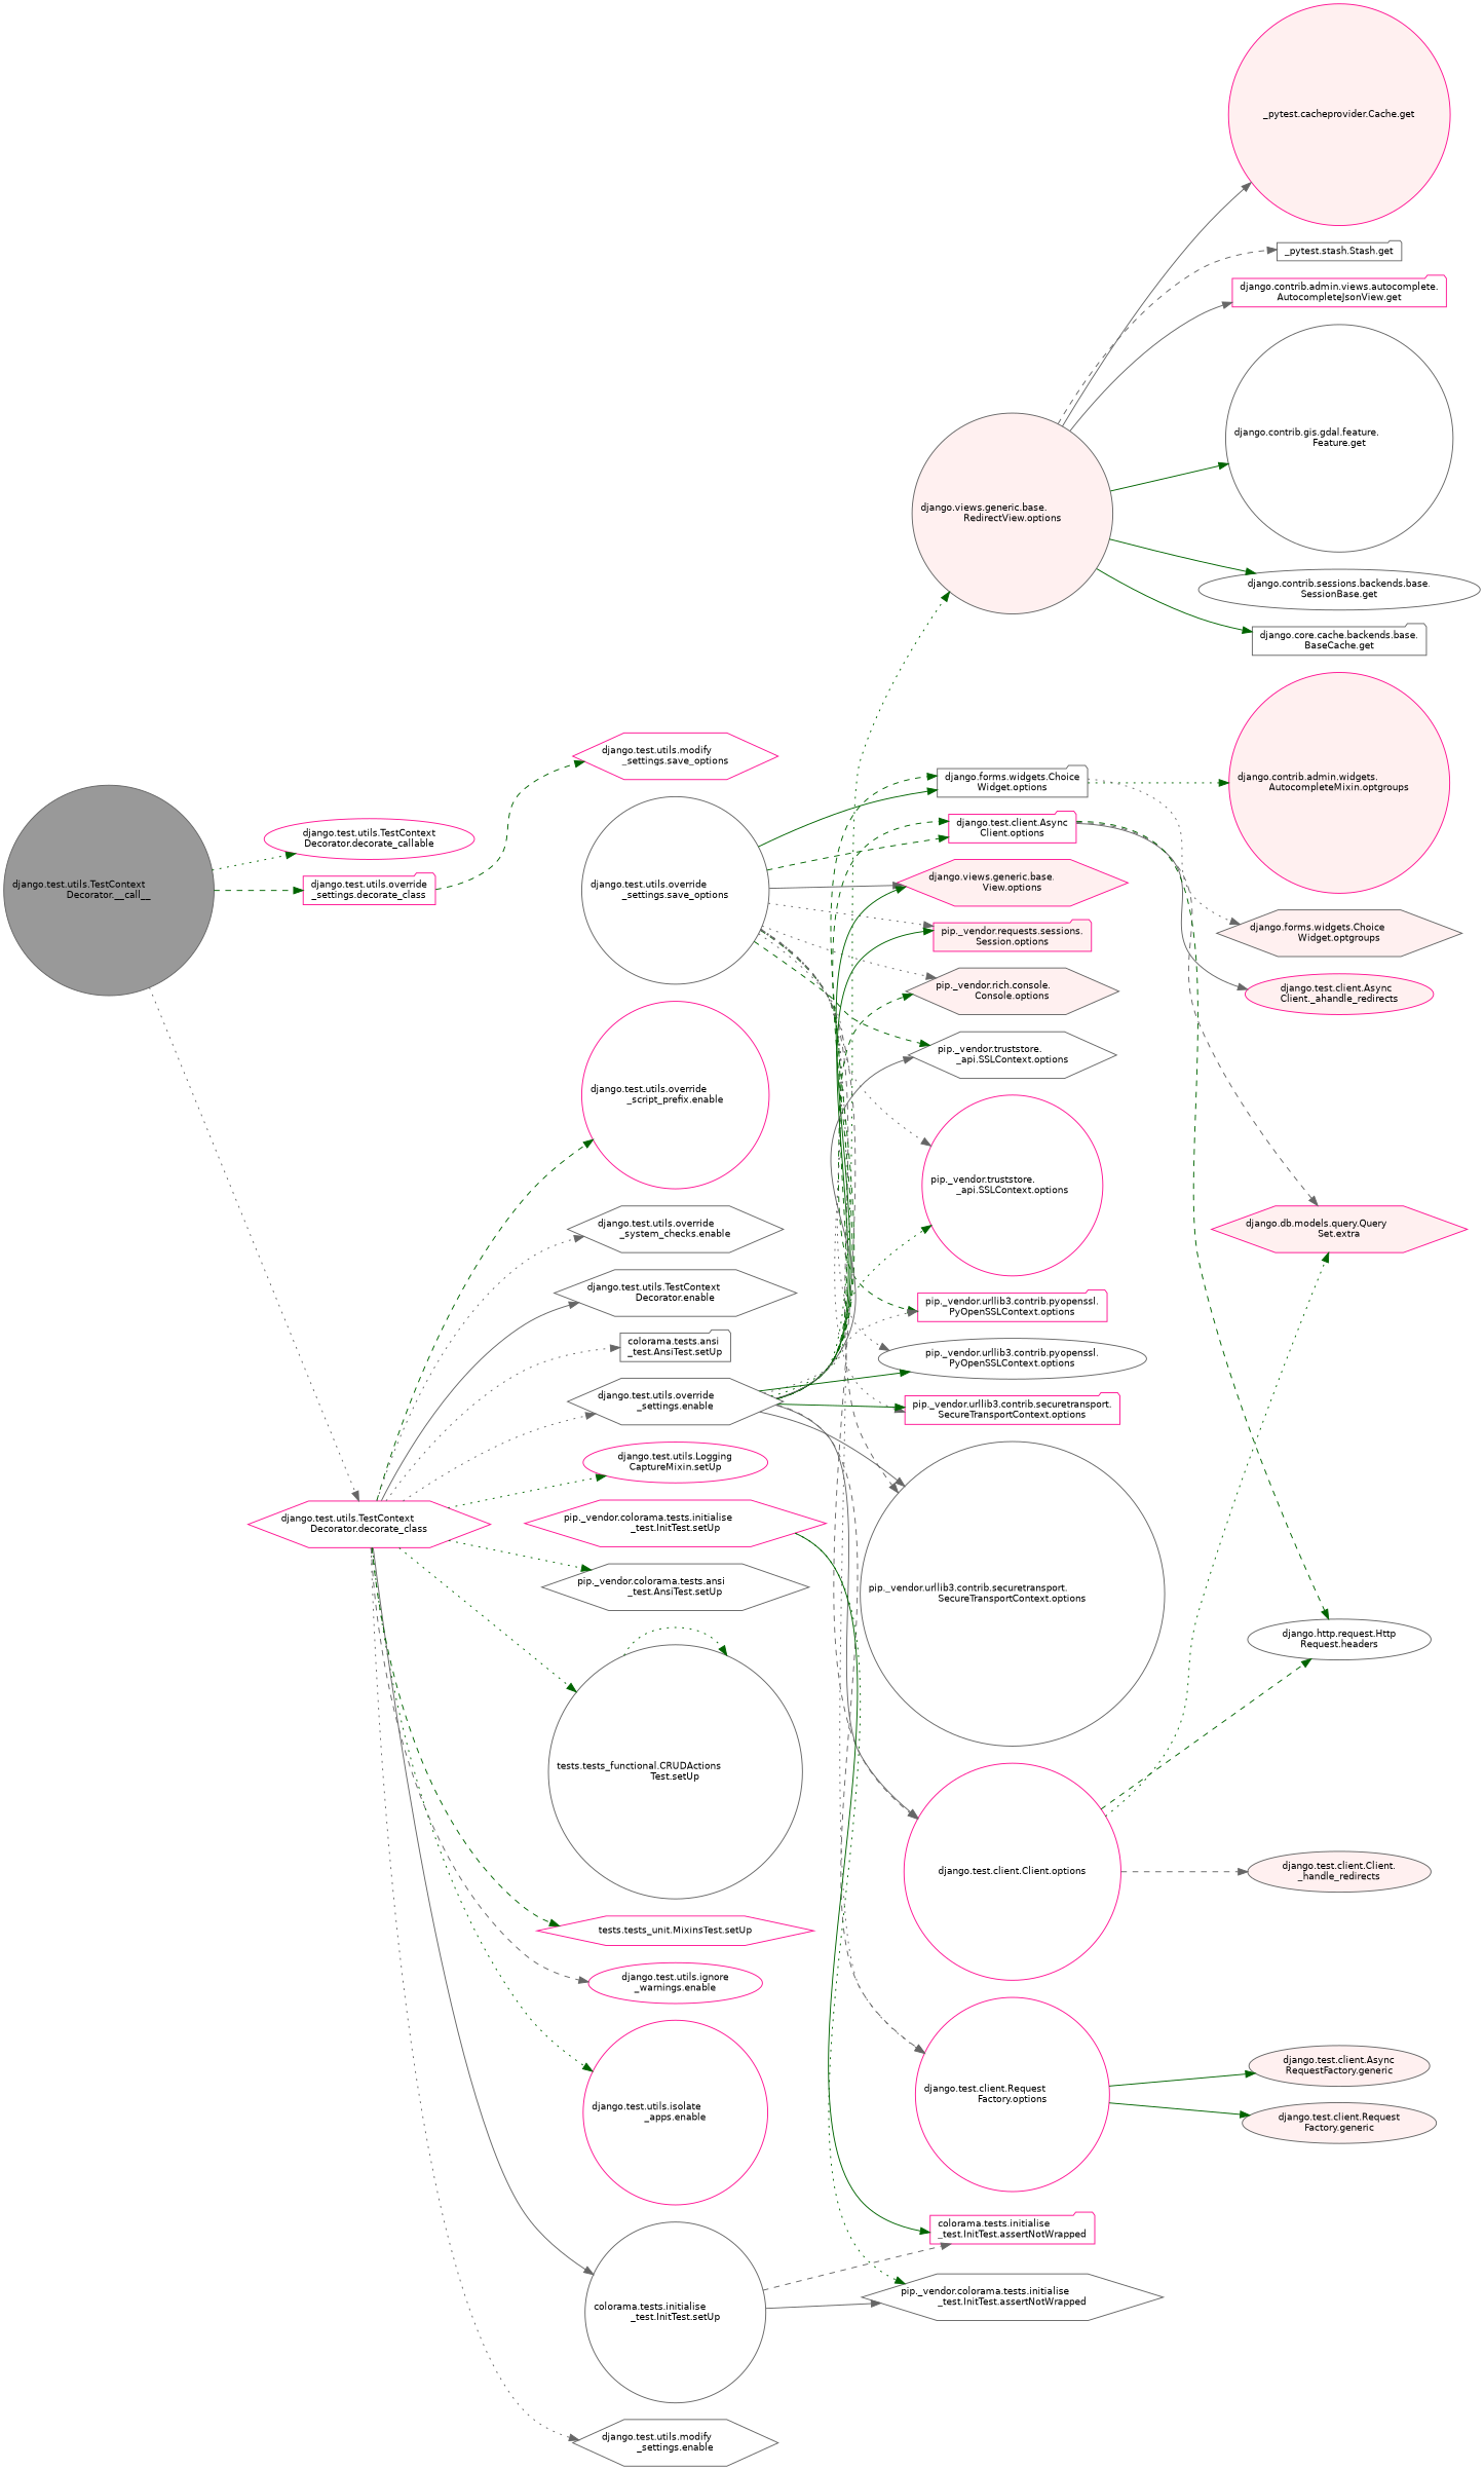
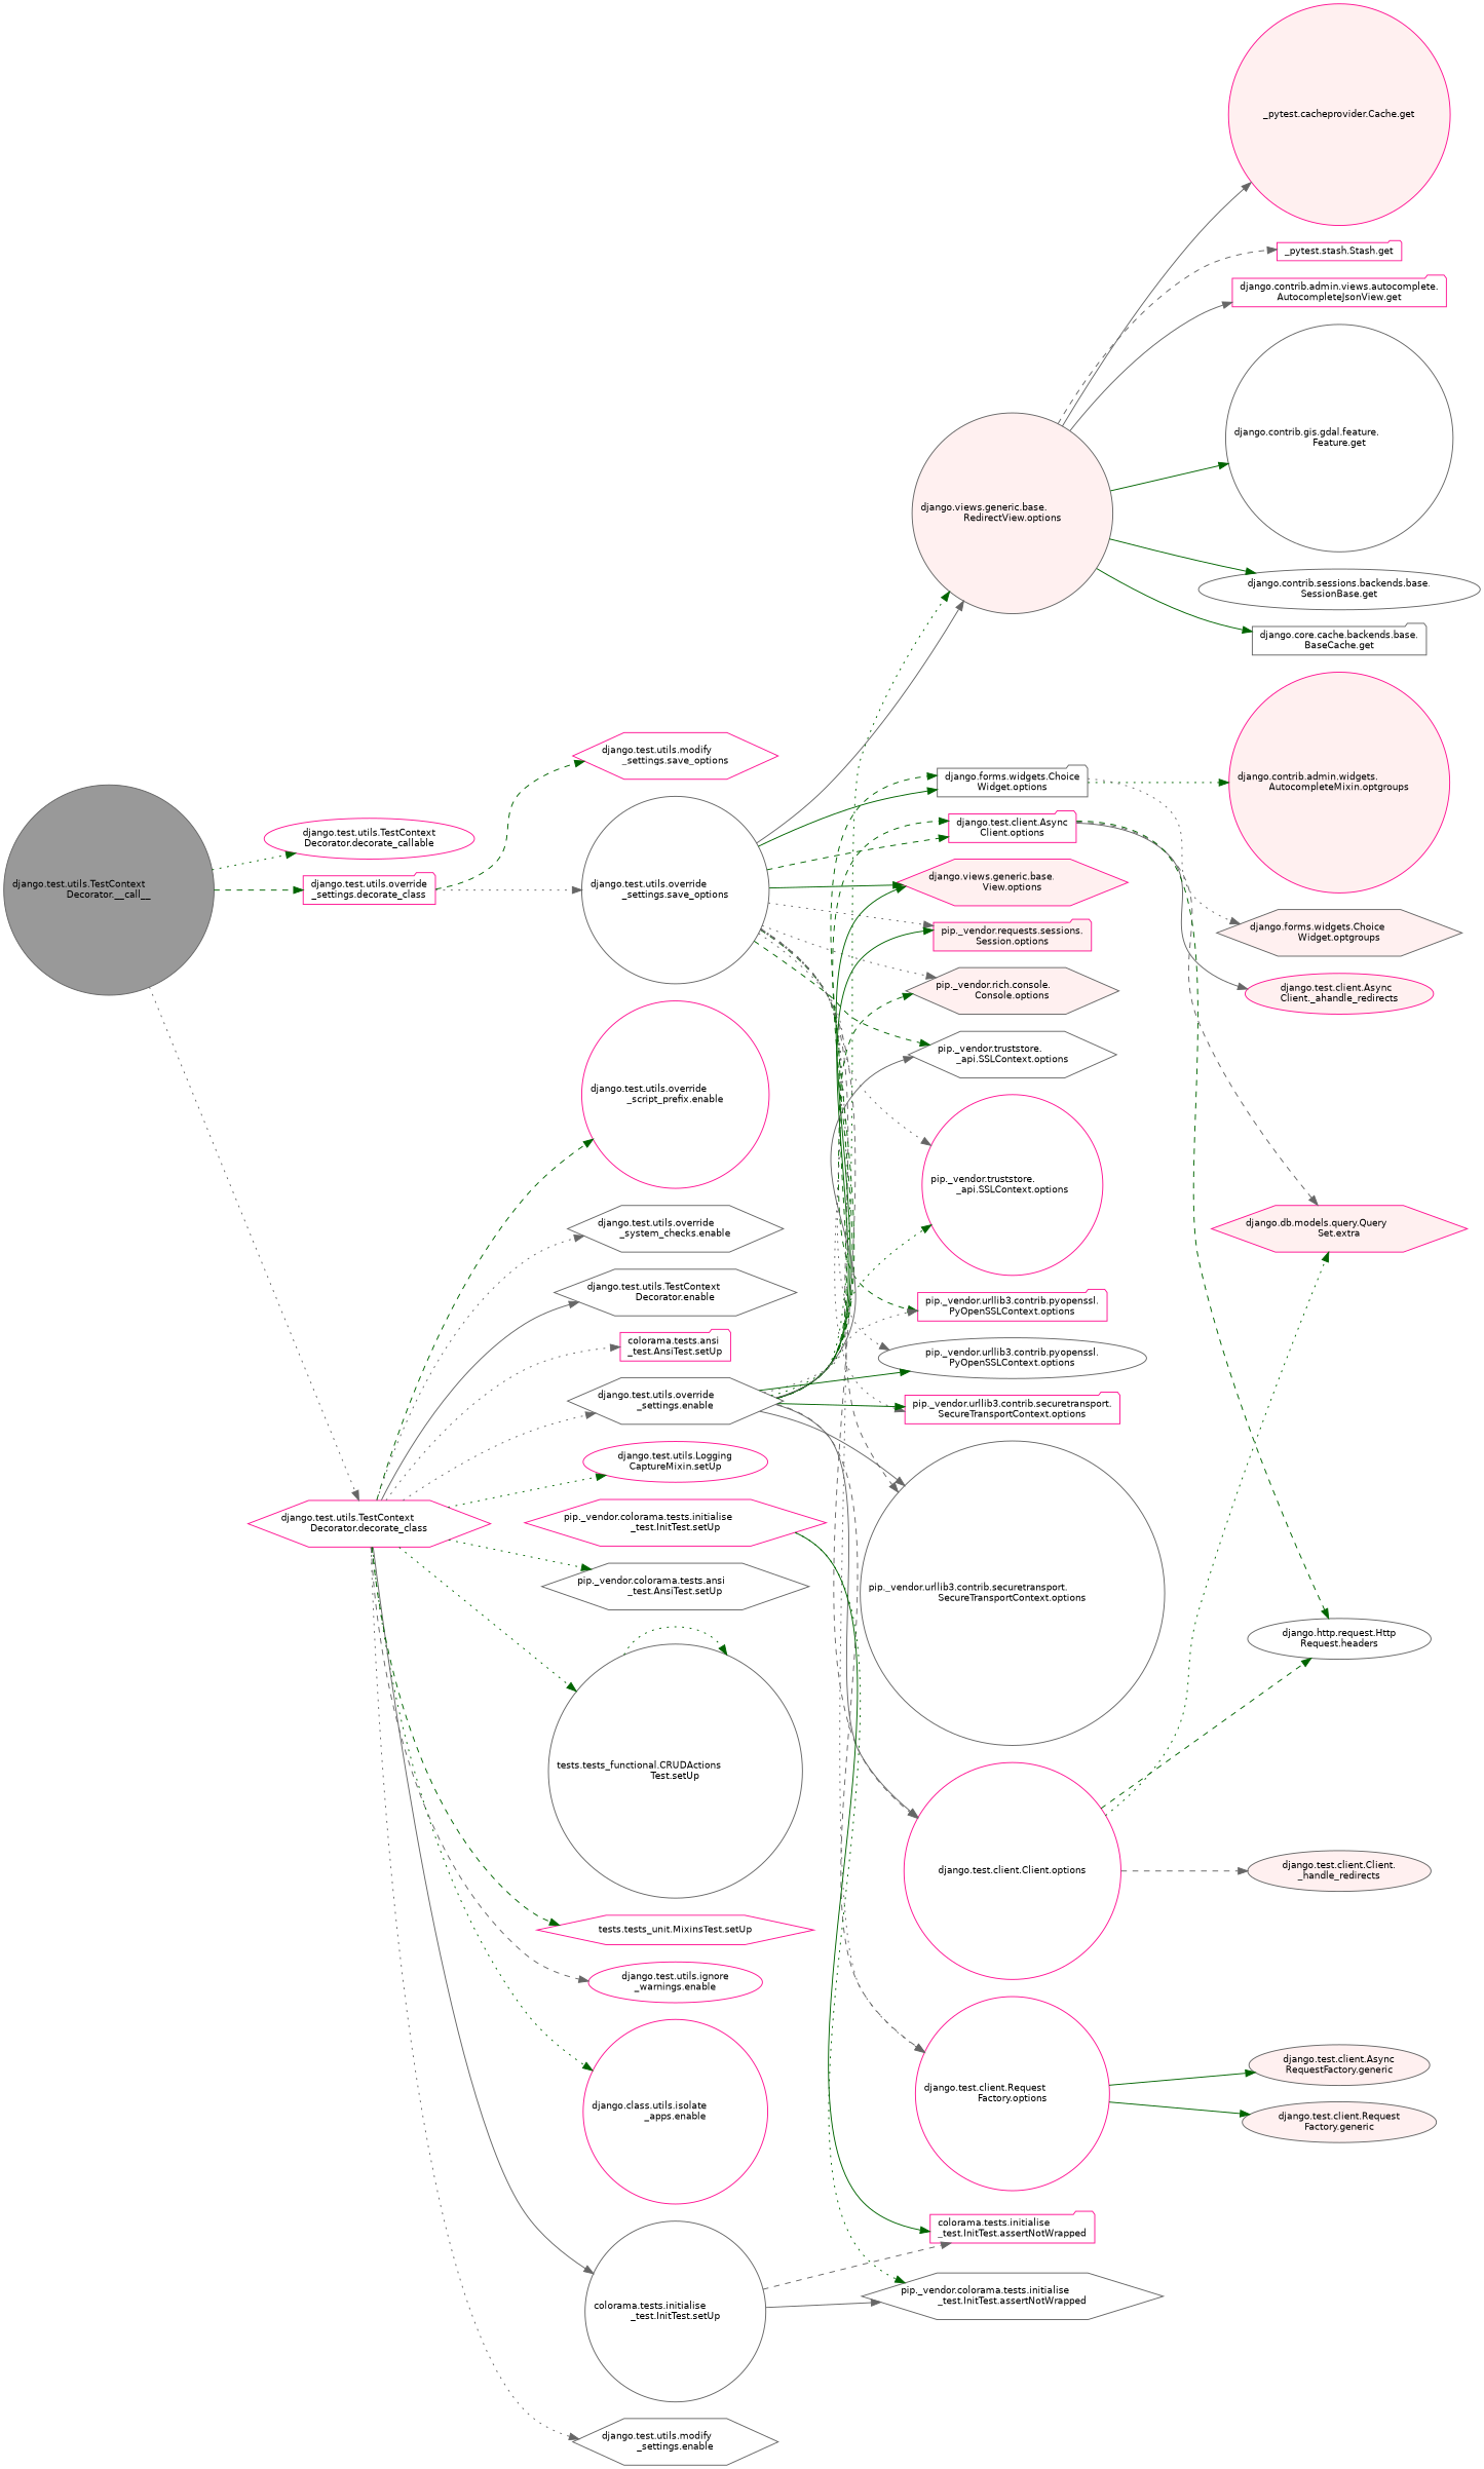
  digraph {
    rankdir=LR
    node [color=gray40 fillcolor=white fontname=Helvetica fontsize=10 shape=hexagon style=filled]
    edge [color=darkgreen fontname=Helvetica fontsize=10 labelfontname=Helvetica labelfontsize=10 style=dotted]
    n1 [fillcolor=grey60 fontcolor=black height=0.2 label="django.test.utils.TestContext\lDecorator.__call__" shape=circle width=0.4]
    n2 [color=deeppink height=0.2 label="django.test.utils.TestContext\lDecorator.decorate_callable" shape=ellipse width=0.4]
    n3 [color=deeppink height=0.2 label="django.test.utils.override\l_settings.decorate_class" shape=folder width=0.4]
    n4 [color=deeppink height=0.2 label="django.test.utils.TestContext\lDecorator.decorate_class" width=0.4]
    n5 [color=deeppink height=0.2 label="django.test.utils.modify\l_settings.save_options" width=0.4]
    n6 [height=0.2 label="django.test.utils.override\l_settings.save_options" shape=circle width=0.4]
    n7 [color=deeppink height=0.2 label="django.test.utils.ignore\l_warnings.enable" shape=ellipse width=0.4]
-   n8 [color=deeppink height=0.2 label="django.test.utils.isolate\l_apps.enable" shape=circle width=0.4]
+   n8 [color=deeppink height=0.2 label="django.class.utils.isolate\l_apps.enable" shape=circle width=0.4]
    n9 [height=0.2 label="django.test.utils.modify\l_settings.enable" width=0.4]
    n10 [color=deeppink height=0.2 label="django.test.utils.override\l_script_prefix.enable" shape=circle width=0.4]
    n11 [height=0.2 label="django.test.utils.override\l_settings.enable" width=0.4]
    n12 [height=0.2 label="django.test.utils.override\l_system_checks.enable" width=0.4]
    n13 [height=0.2 label="django.test.utils.TestContext\lDecorator.enable" width=0.4]
-   n14 [height=0.2 label="colorama.tests.ansi\l_test.AnsiTest.setUp" shape=folder width=0.4]
+   n14 [color=deeppink height=0.2 label="colorama.tests.ansi\l_test.AnsiTest.setUp" shape=folder width=0.4]
    n15 [height=0.2 label="colorama.tests.initialise\l_test.InitTest.setUp" shape=circle width=0.4]
    n16 [color=deeppink height=0.2 label="django.test.utils.Logging\lCaptureMixin.setUp" shape=ellipse width=0.4]
    n17 [height=0.2 label="pip._vendor.colorama.tests.ansi\l_test.AnsiTest.setUp" width=0.4]
    n18 [height=0.2 label="tests.tests_functional.CRUDActions\lTest.setUp" shape=circle width=0.4]
    n19 [color=deeppink height=0.2 label="tests.tests_unit.MixinsTest.setUp" width=0.4]
    n20 [height=0.2 label="django.forms.widgets.Choice\lWidget.options" shape=folder width=0.4]
    n21 [color=deeppink height=0.2 label="django.test.client.Async\lClient.options" shape=folder width=0.4]
    n22 [color=deeppink height=0.2 label="django.test.client.Client.options" shape=circle width=0.4]
    n23 [color=deeppink height=0.2 label="django.test.client.Request\lFactory.options" shape=circle width=0.4]
    n24 [fillcolor="#FFF0F0" height=0.2 label="django.views.generic.base.\lRedirectView.options" shape=circle width=0.4]
    n25 [color=deeppink fillcolor="#FFF0F0" height=0.2 label="django.views.generic.base.\lView.options" width=0.4]
    n26 [color=deeppink fillcolor="#FFF0F0" height=0.2 label="pip._vendor.requests.sessions.\lSession.options" shape=folder width=0.4]
    n27 [fillcolor="#FFF0F0" height=0.2 label="pip._vendor.rich.console.\lConsole.options" width=0.4]
    n28 [height=0.2 label="pip._vendor.truststore.\l_api.SSLContext.options" width=0.4]
    n29 [color=deeppink height=0.2 label="pip._vendor.truststore.\l_api.SSLContext.options" shape=circle width=0.4]
    n30 [color=deeppink height=0.2 label="pip._vendor.urllib3.contrib.pyopenssl.\lPyOpenSSLContext.options" shape=folder width=0.4]
    n31 [height=0.2 label="pip._vendor.urllib3.contrib.pyopenssl.\lPyOpenSSLContext.options" shape=ellipse width=0.4]
    n32 [color=deeppink height=0.2 label="pip._vendor.urllib3.contrib.securetransport.\lSecureTransportContext.options" shape=folder width=0.4]
    n33 [height=0.2 label="pip._vendor.urllib3.contrib.securetransport.\lSecureTransportContext.options" shape=circle width=0.4]
    n34 [color=deeppink fillcolor="#FFF0F0" height=0.2 label="django.contrib.admin.widgets.\lAutocompleteMixin.optgroups" shape=circle width=0.4]
    n35 [fillcolor="#FFF0F0" height=0.2 label="django.forms.widgets.Choice\lWidget.optgroups" width=0.4]
    n36 [color=deeppink fillcolor="#FFF0F0" height=0.2 label="django.test.client.Async\lClient._ahandle_redirects" shape=ellipse width=0.4]
    n37 [color=deeppink fillcolor="#FFF0F0" height=0.2 label="django.db.models.query.Query\lSet.extra" width=0.4]
    n38 [height=0.2 label="django.http.request.Http\lRequest.headers" shape=ellipse width=0.4]
    n39 [fillcolor="#FFF0F0" height=0.2 label="django.test.client.Client.\l_handle_redirects" shape=ellipse width=0.4]
    n40 [fillcolor="#FFF0F0" height=0.2 label="django.test.client.Async\lRequestFactory.generic" shape=ellipse width=0.4]
    n41 [fillcolor="#FFF0F0" height=0.2 label="django.test.client.Request\lFactory.generic" shape=ellipse width=0.4]
    n42 [color=deeppink fillcolor="#FFF0F0" height=0.2 label="_pytest.cacheprovider.Cache.get" shape=circle width=0.4]
-   n43 [height=0.2 label="_pytest.stash.Stash.get" shape=folder width=0.4]
+   n43 [color=deeppink height=0.2 label="_pytest.stash.Stash.get" shape=folder width=0.4]
    n44 [color=deeppink height=0.2 label="django.contrib.admin.views.autocomplete.\lAutocompleteJsonView.get" shape=folder width=0.4]
    n45 [height=0.2 label="django.contrib.gis.gdal.feature.\lFeature.get" shape=circle width=0.4]
    n46 [height=0.2 label="django.contrib.sessions.backends.base.\lSessionBase.get" shape=ellipse width=0.4]
    n47 [height=0.2 label="django.core.cache.backends.base.\lBaseCache.get" shape=folder width=0.4]
    n48 [color=deeppink height=0.2 label="colorama.tests.initialise\l_test.InitTest.assertNotWrapped" shape=folder width=0.4]
    n49 [height=0.2 label="pip._vendor.colorama.tests.initialise\l_test.InitTest.assertNotWrapped" width=0.4]
    n50 [color=deeppink height=0.2 label="pip._vendor.colorama.tests.initialise\l_test.InitTest.setUp" width=0.4]
    n1 -> n2
    n1 -> n3 [style=dashed]
    n1 -> n4 [color=gray40]
    n3 -> n5 [style=dashed]
+   n3 -> n6 [color=gray40]
    n4 -> n7 [color=gray40 style=dashed]
    n4 -> n8
    n4 -> n9 [color=gray40]
    n4 -> n10 [style=dashed]
    n4 -> n11 [color=gray40]
    n4 -> n12 [color=gray40]
    n4 -> n13 [color=gray40 style=solid]
    n4 -> n14 [color=gray40]
    n4 -> n15 [color=gray40 style=solid]
    n4 -> n16
    n4 -> n17
    n4 -> n18
    n4 -> n19 [style=dashed]
    n6 -> n20 [style=solid]
    n6 -> n21 [style=dashed]
    n6 -> n22 [color=gray40 style=dashed]
    n6 -> n23 [color=gray40]
-   n6 -> n25 [color=gray40 style=solid]
+   n6 -> n24 [color=gray40 style=solid]
+   n6 -> n25 [style=solid]
    n6 -> n26 [color=gray40]
    n6 -> n27 [color=gray40]
    n6 -> n28 [style=dashed]
    n6 -> n29 [color=gray40]
    n6 -> n30 [style=dashed]
    n6 -> n31 [color=gray40]
    n6 -> n32 [color=gray40]
    n6 -> n33 [color=gray40 style=dashed]
    n11 -> n20 [style=dashed]
    n11 -> n21 [style=dashed]
    n11 -> n22 [color=gray40 style=solid]
    n11 -> n23 [color=gray40 style=dashed]
    n11 -> n24
    n11 -> n25 [style=solid]
    n11 -> n26 [style=solid]
    n11 -> n27 [style=dashed]
    n11 -> n28 [color=gray40 style=solid]
    n11 -> n29
    n11 -> n30 [color=gray40]
    n11 -> n31 [style=solid]
    n11 -> n32 [style=solid]
    n11 -> n33 [color=gray40 style=solid]
    n15 -> n48 [color=gray40 style=dashed]
    n15 -> n49 [color=gray40 style=solid]
    n18 -> n18
    n20 -> n34
    n20 -> n35 [color=gray40]
    n21 -> n36 [color=gray40 style=solid]
    n21 -> n37 [color=gray40 style=dashed]
    n21 -> n38 [style=dashed]
    n22 -> n37
    n22 -> n38 [style=dashed]
    n22 -> n39 [color=gray40 style=dashed]
    n23 -> n40 [style=solid]
    n23 -> n41 [style=solid]
    n24 -> n42 [color=gray40 style=solid]
    n24 -> n43 [color=gray40 style=dashed]
    n24 -> n44 [color=gray40 style=solid]
    n24 -> n45 [style=solid]
    n24 -> n46 [style=solid]
    n24 -> n47 [style=solid]
    n50 -> n48 [style=solid]
    n50 -> n49
  }
